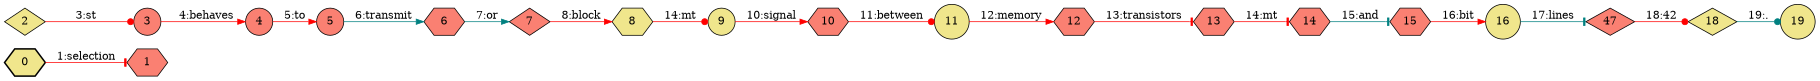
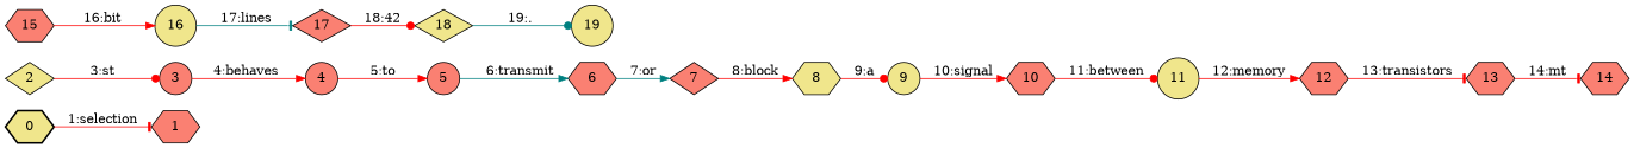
  digraph {
    nodesep=0.25
    rankdir=LR
    ranksep=0.4
    node [fillcolor=salmon fontsize=14 shape=hexagon style="solid,filled"]
    edge [arrowhead=normal color=red fontsize=14]
    n1 [fillcolor=khaki label=0 style="bold,filled"]
    n2 [label=1]
    n3 [fillcolor=khaki label=2 shape=diamond]
    n4 [label=3 shape=circle]
    n5 [label=4 shape=circle]
    n6 [label=5 shape=circle]
    n7 [label=6]
    n8 [label=7 shape=diamond]
    n9 [fillcolor=khaki label=8]
    n10 [fillcolor=khaki label=9 shape=circle]
    n11 [label=10]
    n12 [fillcolor=khaki label=11 shape=circle]
    n13 [label=12]
    n14 [label=13]
    n15 [label=14]
    n16 [label=15]
    n17 [fillcolor=khaki label=16 shape=circle]
-   n18 [label=47 shape=diamond]
+   n18 [label=17 shape=diamond]
    n19 [fillcolor=khaki label=18 shape=diamond]
    n20 [fillcolor=khaki label=19 shape=circle]
    n1 -> n2 [arrowhead=tee label="1:selection"]
    n3 -> n4 [arrowhead=dot label="3:st"]
    n4 -> n5 [label="4:behaves"]
    n5 -> n6 [label="5:to"]
    n6 -> n7 [color=teal label="6:transmit"]
    n7 -> n8 [color=teal label="7:or"]
    n8 -> n9 [label="8:block"]
-   n9 -> n10 [arrowhead=dot label="14:mt"]
+   n9 -> n10 [arrowhead=dot label="9:a"]
    n10 -> n11 [label="10:signal"]
    n11 -> n12 [arrowhead=dot label="11:between"]
    n12 -> n13 [label="12:memory"]
    n13 -> n14 [arrowhead=tee label="13:transistors"]
    n14 -> n15 [arrowhead=tee label="14:mt"]
-   n15 -> n16 [arrowhead=tee color=teal label="15:and"]
    n16 -> n17 [label="16:bit"]
    n17 -> n18 [arrowhead=tee color=teal label="17:lines"]
    n18 -> n19 [arrowhead=dot label="18:42"]
    n19 -> n20 [arrowhead=dot color=teal label="19:."]
  }
